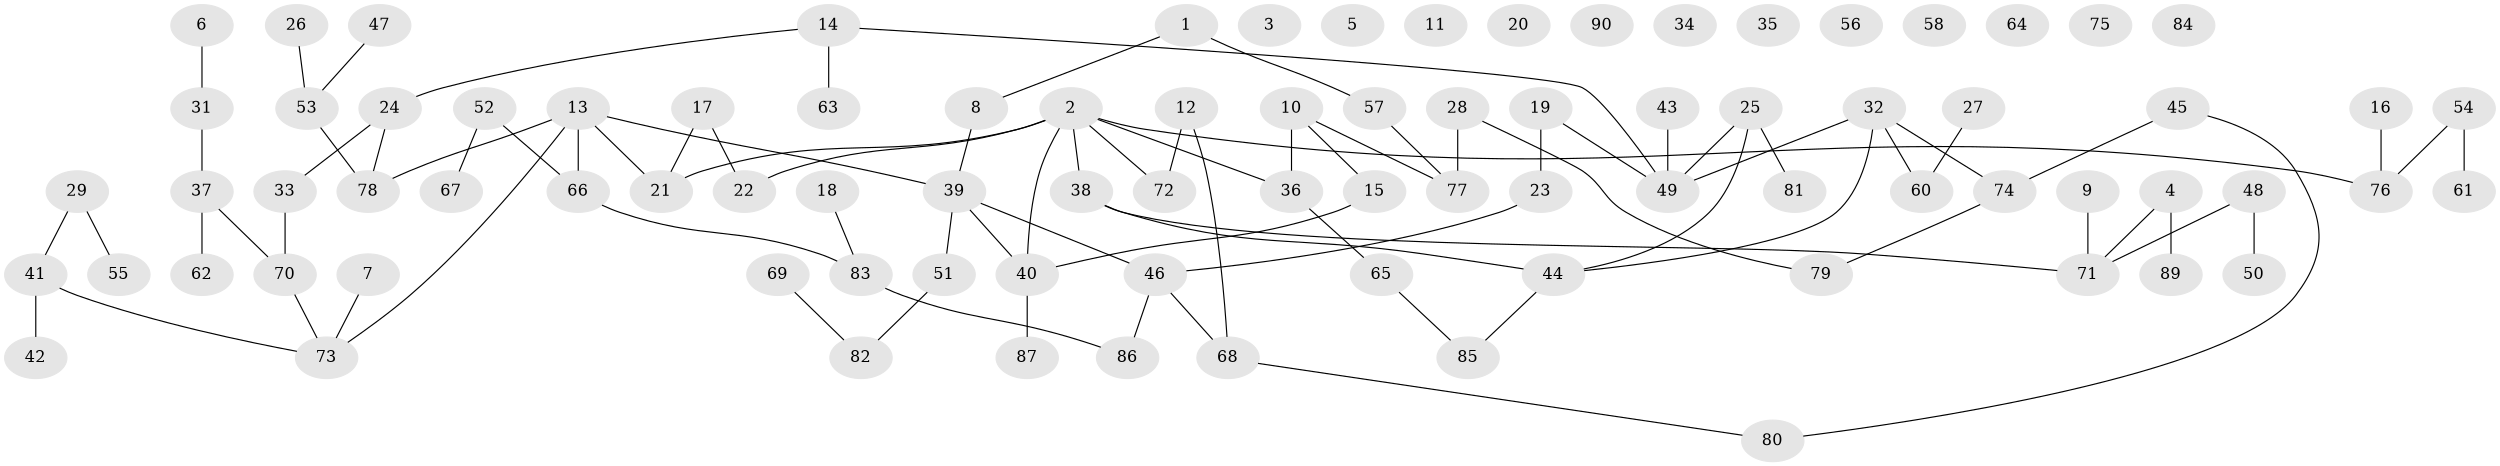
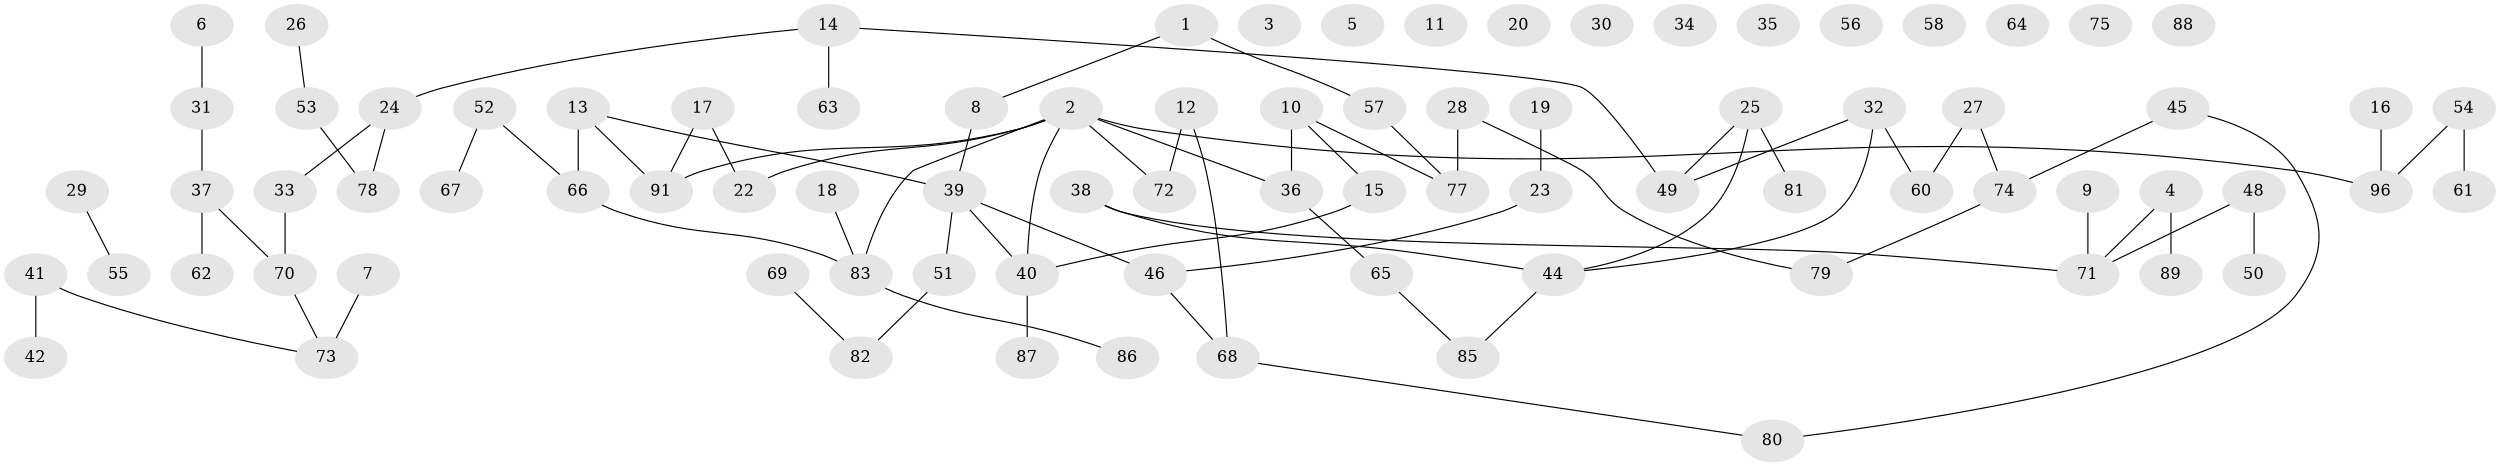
  graph {
    node [color=gray90 style=filled]
    1
    8
    57
    39
    77
    2
-   21
+   21 [label=91]
    22
    36
    38
    40
    72
-   76
+   76 [label=96]
    65
    71
    44
    87
    3
    n19 [label=89]
    4
    5
    6
    31
    37
    7
    73
    46
    51
    9
    10
    15
    11
    12
    68
    80
    13
    66
    78
    83
    14
    24
    49
    63
    33
    16
    17
    18
    86
    19
    23
    20
    70
    25
    81
    85
    26
    53
    27
    60
    28
    79
    29
    41
    55
    42
-   30 [label=90]
+   30
    62
    32
    74
    34
    35
    82
-   43
    45
-   47
    48
    50
    52
    67
    54
    61
    56
    58
    64
    69
    75
-   84
+   84 [label=88]
    1 -- 8
    1 -- 57
    8 -- 39
    57 -- 77
    39 -- 40
    39 -- 46
    39 -- 51
    2 -- 21
    2 -- 22
    2 -- 36
-   2 -- 38
+   2 -- 83
    2 -- 40
    2 -- 72
    2 -- 76
    36 -- 65
    38 -- 71
    38 -- 44
    40 -- 87
    65 -- 85
    44 -- 85
    4 -- 71
    4 -- n19
    6 -- 31
    31 -- 37
    37 -- 70
    37 -- 62
    7 -- 73
    46 -- 68
-   46 -- 86
    51 -- 82
    9 -- 71
    10 -- 77
    10 -- 36
    10 -- 15
    15 -- 40
    12 -- 72
    12 -- 68
    68 -- 80
    13 -- 39
    13 -- 21
-   13 -- 73
    13 -- 66
-   13 -- 78
    66 -- 83
    83 -- 86
    14 -- 24
    14 -- 49
    14 -- 63
    24 -- 78
    24 -- 33
    33 -- 70
    16 -- 76
    17 -- 21
    17 -- 22
    18 -- 83
-   19 -- 49
    19 -- 23
    23 -- 46
    70 -- 73
    25 -- 44
    25 -- 49
    25 -- 81
    26 -- 53
    53 -- 78
    27 -- 60
    28 -- 77
    28 -- 79
-   29 -- 41
    29 -- 55
    41 -- 73
    41 -- 42
    32 -- 44
    32 -- 49
    32 -- 60
-   32 -- 74
+   27 -- 74
    74 -- 79
-   43 -- 49
    45 -- 80
    45 -- 74
-   47 -- 53
    48 -- 71
    48 -- 50
    52 -- 66
    52 -- 67
    54 -- 76
    54 -- 61
    69 -- 82
  }
